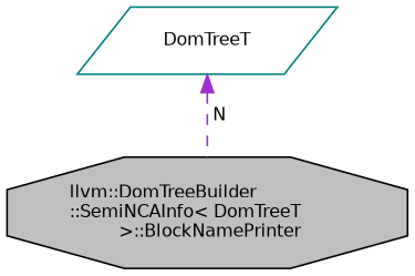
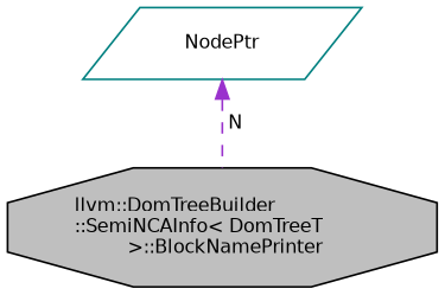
  digraph {
    node [fontname=Helvetica fontsize=10]
    n1 [color=black fillcolor=grey75 fontcolor=black height=0.2 label="llvm::DomTreeBuilder\l::SemiNCAInfo\< DomTreeT\l \>::BlockNamePrinter" shape=octagon style=filled width=0.4]
-   n2 [color=teal height=0.2 label=DomTreeT shape=parallelogram width=0.4]
+   n2 [color=teal height=0.2 label=NodePtr shape=parallelogram width=0.4]
    n2 -> n1 [color=darkorchid3 dir=back fontname=Helvetica fontsize=10 label=" N" labelfontname=Helvetica labelfontsize=10 style=dashed]
  }
